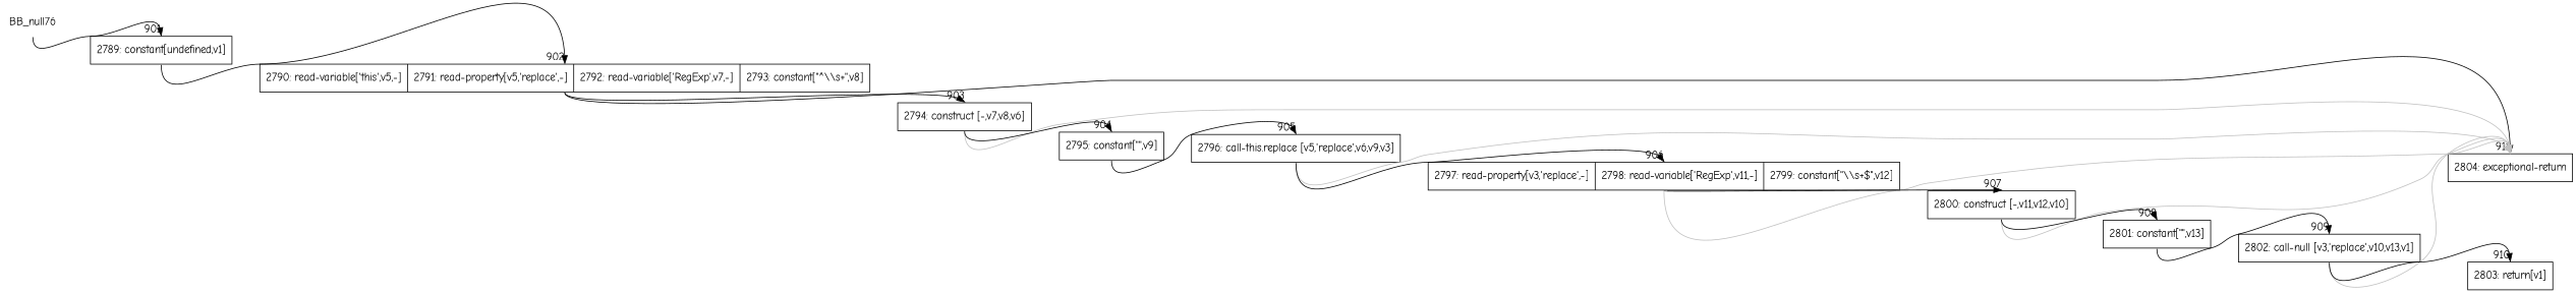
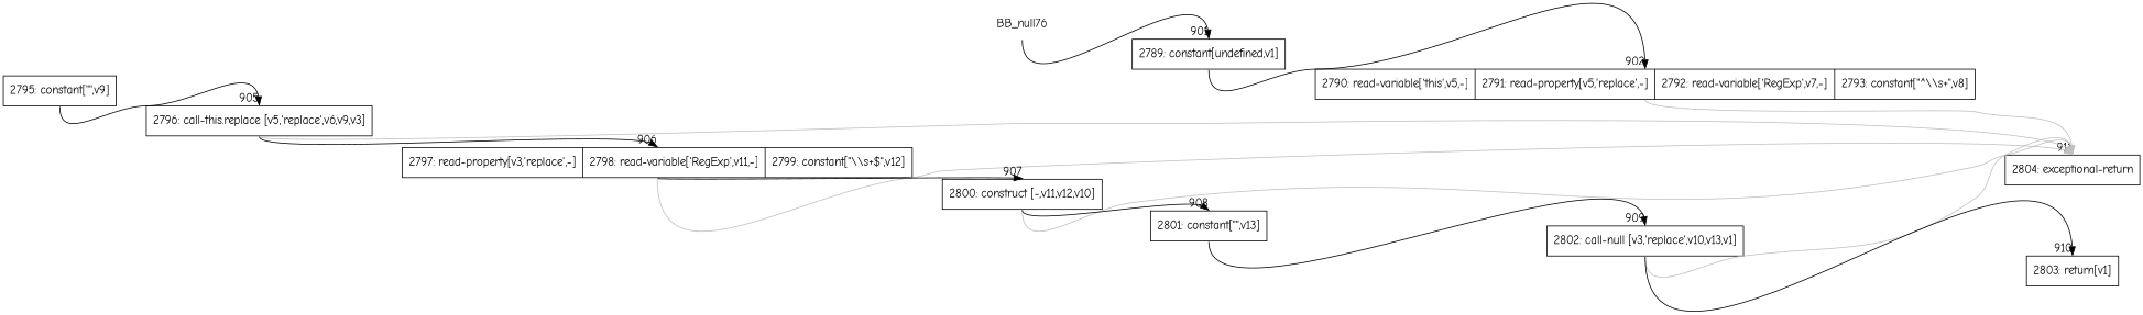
  digraph {
    fontname="Comic Neue"
    rankdir=LR
    node [fontname="Comic Neue" shape=record]
    edge [fontname="Comic Neue" headport=n tailport=s]
    n1 [label=BB_null76 shape=none]
    n2 [label="{2789: constant[undefined,v1]}"]
    n3 [label="{2790: read-variable['this',v5,-]|2791: read-property[v5,'replace',-]|2792: read-variable['RegExp',v7,-]|2793: constant[\"^\\\\s+\",v8]}"]
-   n4 [label="{2794: construct [-,v7,v8,v6]}"]
    n5 [label="{2804: exceptional-return}"]
    n6 [label="{2795: constant[\"\",v9]}"]
    n7 [label="{2796: call-this.replace [v5,'replace',v6,v9,v3]}"]
    n8 [label="{2797: read-property[v3,'replace',-]|2798: read-variable['RegExp',v11,-]|2799: constant[\"\\\\s+$\",v12]}"]
    n9 [label="{2800: construct [-,v11,v12,v10]}"]
    n10 [label="{2801: constant[\"\",v13]}"]
    n11 [label="{2802: call-null [v3,'replace',v10,v13,v1]}"]
    n12 [label="{2803: return[v1]}"]
    n1 -> n2 [headlabel="    901"]
    n2 -> n3 [headlabel="      902"]
-   n3 -> n4 [headlabel="      903"]
-   n3 -> n5 [color=black headlabel="      911"]
-   n4 -> n5 [color=gray]
-   n4 -> n6 [headlabel="      904"]
+   n3 -> n5 [color=gray headlabel="      911"]
    n6 -> n7 [headlabel="      905"]
    n7 -> n5 [color=gray]
    n7 -> n8 [headlabel="      906"]
    n8 -> n5 [color=gray]
    n8 -> n9 [headlabel="      907"]
    n9 -> n5 [color=gray]
    n9 -> n10 [headlabel="      908"]
    n10 -> n11 [headlabel="      909"]
    n11 -> n5 [color=gray]
    n11 -> n12 [headlabel="      910"]
  }
